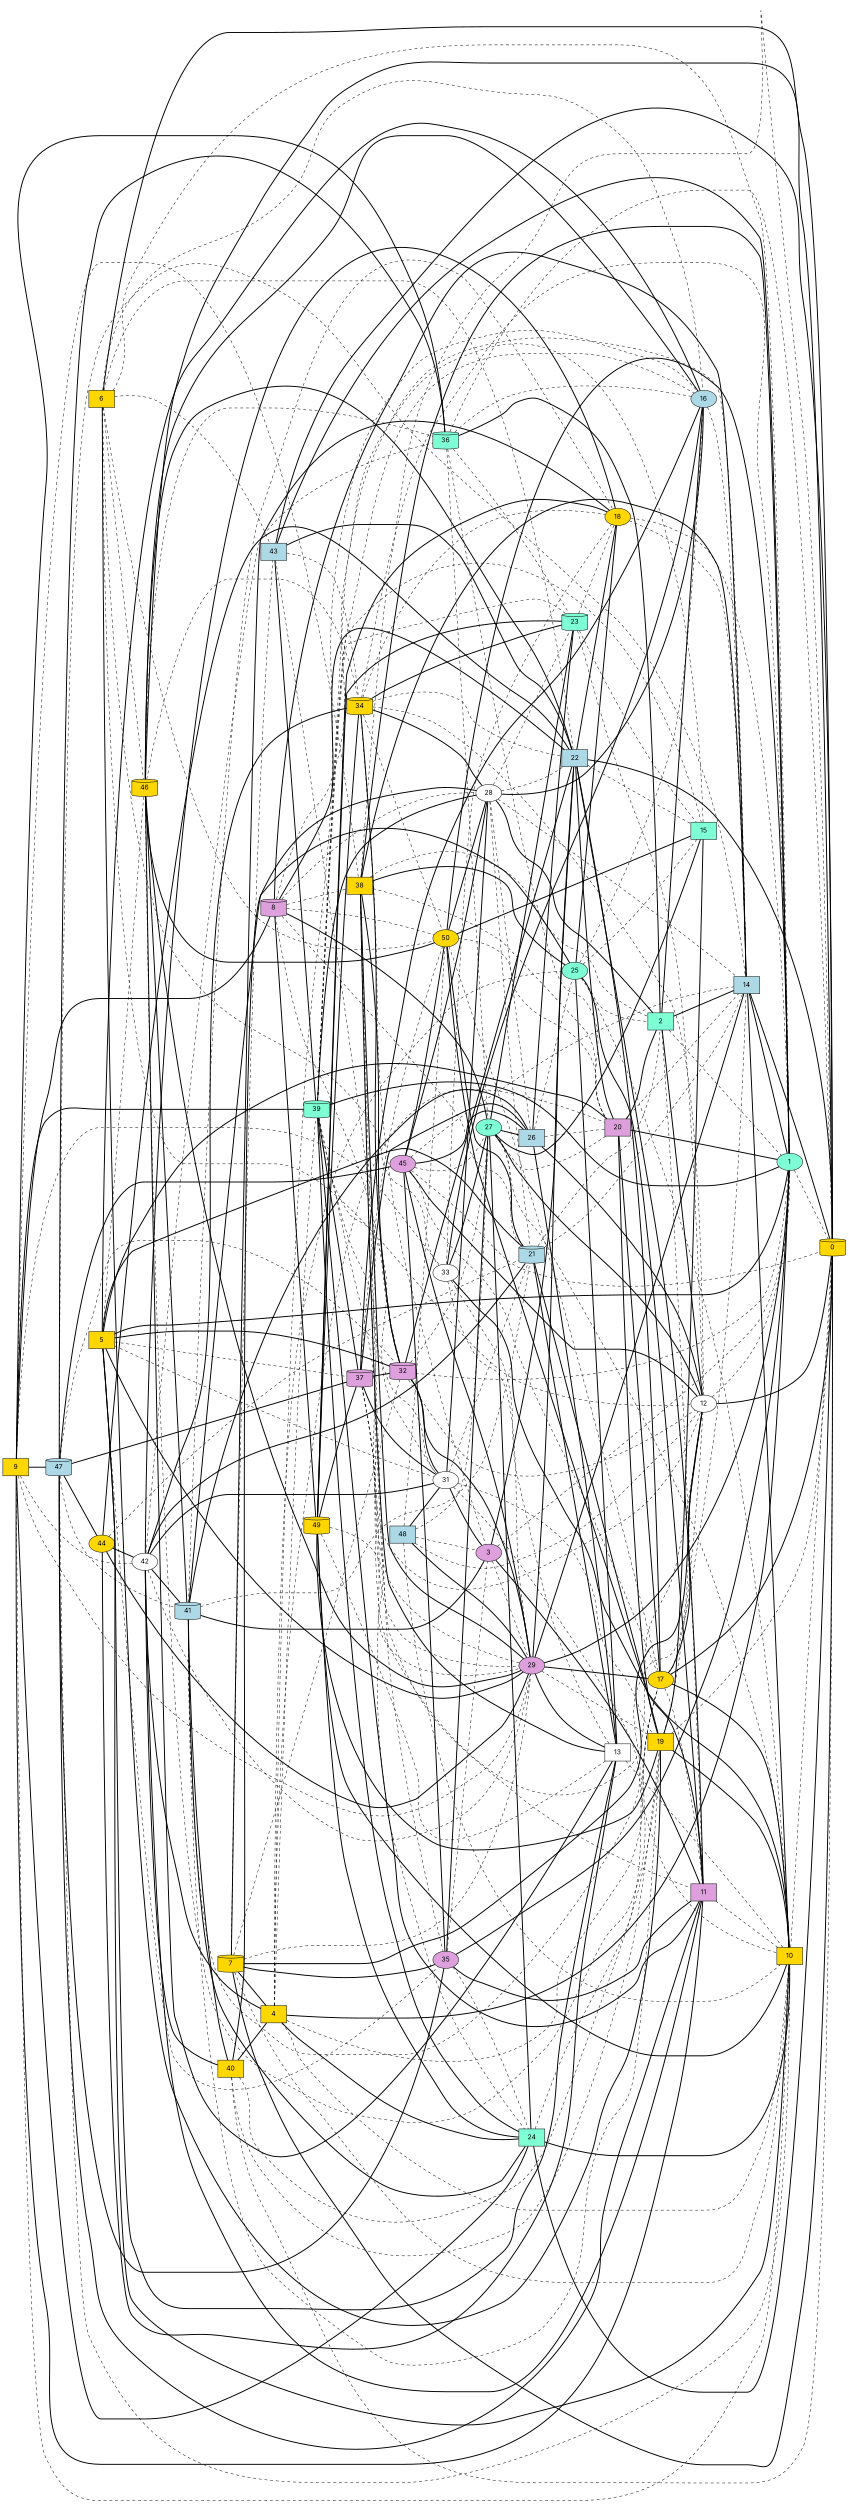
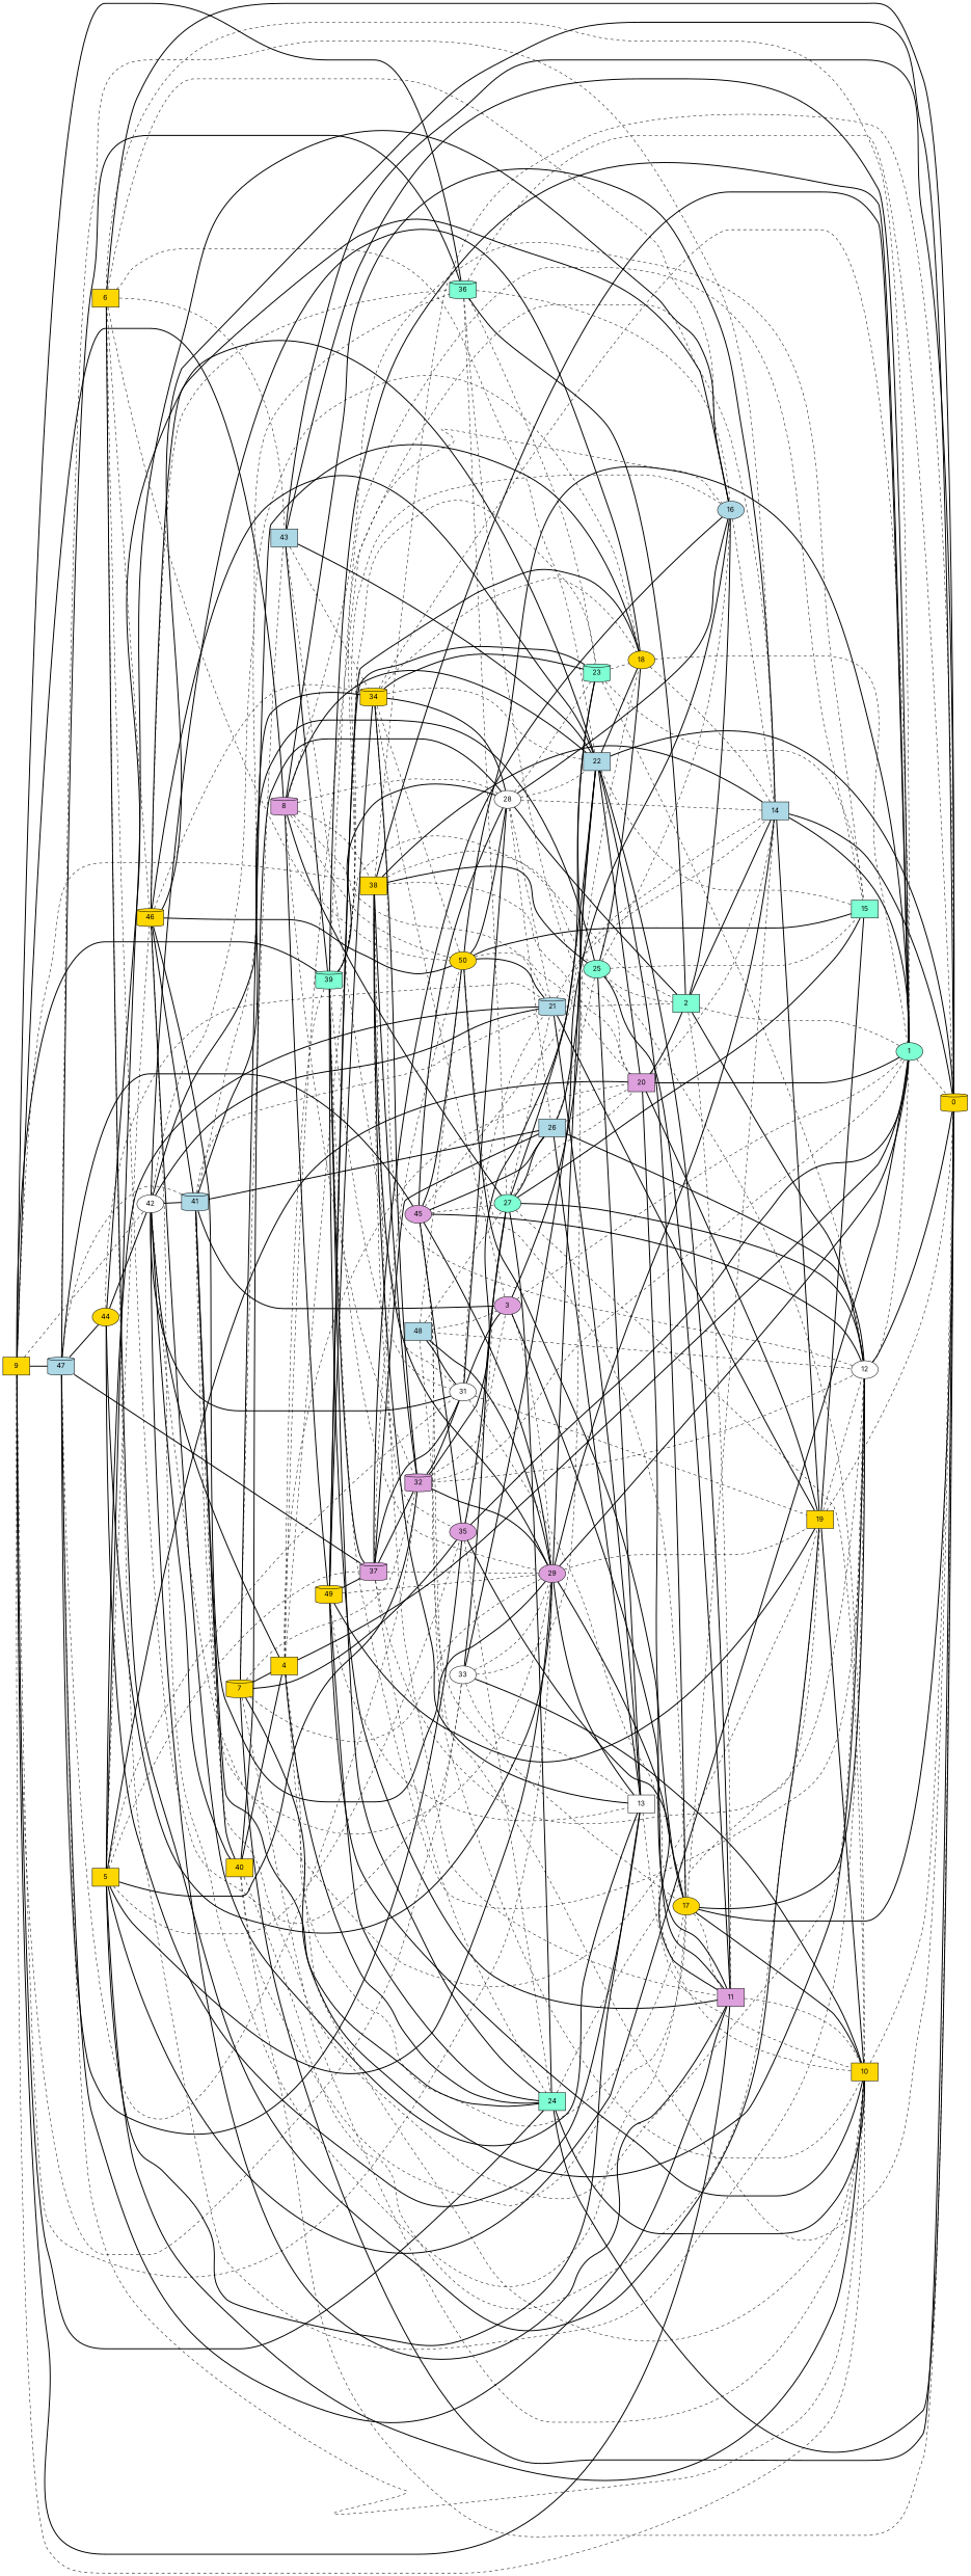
  digraph {
    fontname=Inter
    rankdir=LR
    node [fillcolor=gold fontname=Inter shape=box style=filled]
    edge [color=black dir=none fontname=Inter style=bold]
    24 [fillcolor=aquamarine]
    10
    0 [shape=cylinder]
    19
    4
    1 [fillcolor=aquamarine shape=ellipse]
    17 [shape=ellipse]
    20 [fillcolor=plum]
    39 [fillcolor=aquamarine shape=cylinder]
    25 [fillcolor=aquamarine shape=ellipse]
    16 [fillcolor=lightblue shape=ellipse]
    47 [fillcolor=lightblue shape=cylinder]
    14 [fillcolor=lightblue]
    44 [shape=ellipse]
    36 [fillcolor=aquamarine shape=cylinder]
    11 [fillcolor=plum]
    35 [fillcolor=plum shape=ellipse]
    37 [fillcolor=plum shape=cylinder]
    41 [fillcolor=lightblue shape=cylinder]
    32 [fillcolor=plum shape=cylinder]
    45 [fillcolor=plum shape=ellipse]
    22 [fillcolor=lightblue]
    42 [fillcolor=white shape=ellipse]
    29 [fillcolor=plum shape=ellipse]
    21 [fillcolor=lightblue shape=cylinder]
    13 [fillcolor=white]
    27 [fillcolor=aquamarine shape=ellipse]
    23 [fillcolor=aquamarine shape=cylinder]
    2 [fillcolor=aquamarine]
    12 [fillcolor=white shape=ellipse]
    15 [fillcolor=aquamarine]
    18 [shape=ellipse]
    31 [fillcolor=white shape=ellipse]
    40
    34 [shape=cylinder]
    3 [fillcolor=plum shape=ellipse]
    26 [fillcolor=lightblue]
    n38 [label=50 shape=ellipse]
    28 [fillcolor=white shape=ellipse]
    49 [shape=cylinder]
    46 [shape=cylinder]
    33 [fillcolor=white shape=ellipse]
    8 [fillcolor=plum shape=cylinder]
    38
    7 [shape=cylinder]
    43 [fillcolor=lightblue]
    48 [fillcolor=lightblue]
    5
    9
    6
    subgraph sub_1 {
      24
      10
      0
      19
      4
      1
      17
      20
      39
      25
      16
      47
      14
      44
      36
      11
      35
      37
      41
      32
      45
      22
      42
      29
      21
      13
      27
      23
      2
      12
      15
      18
      31
      40
      34
      3
      26
      n38
      28
      49
      46
      33
      8
      38
      7
      43
      48
      5
      9
      6
    }
    24 -> 10
    24 -> 0
    24 -> 19 [style=dashed]
    10 -> 0 [style=dashed]
    19 -> 10
    19 -> 0 [style=dashed]
    19 -> 12 [style=dashed]
    19 -> 15
    4 -> 24
    4 -> 10 [style=dashed]
    4 -> 1
    4 -> 17 [style=dashed]
    4 -> 20 [style=dashed]
    4 -> 39 [style=dashed]
    4 -> 25 [style=dashed]
    4 -> 16 [style=dashed]
    1 -> 0 [style=dashed]
    17 -> 10
    17 -> 0
    17 -> 14 [style=dashed]
    17 -> 11 [style=dashed]
    17 -> 12
    20 -> 19
    20 -> 1
    20 -> 17
    20 -> 14 [style=dashed]
    20 -> 2
    39 -> 24
    39 -> 1
    39 -> 16 [style=dashed]
    39 -> 14 [style=dashed]
    39 -> 11
    39 -> 37
    39 -> 29 [style=dashed]
    39 -> 23 [style=dashed]
    39 -> 12 [style=dashed]
    39 -> 15 [style=dashed]
    39 -> 31 [style=dashed]
    39 -> 28
    25 -> 10 [style=dashed]
    25 -> 16 [style=dashed]
    25 -> 11
    25 -> 13
    25 -> 2 [style=dashed]
    25 -> 15 [style=dashed]
    25 -> 18
    16 -> 14 [style=dashed]
    47 -> 10 [style=dashed]
    47 -> 14 [style=dashed]
    47 -> 44
    47 -> 36
    47 -> 11
    47 -> 35
    47 -> 37
    47 -> 41 [style=dashed]
    47 -> 32 [style=dashed]
    47 -> 45
-   14 -> 10
+   14 -> 19
    14 -> 0
    14 -> 1
    44 -> 22
    44 -> 42
    44 -> 29
    44 -> 21 [style=dashed]
    44 -> 13
    36 -> 0 [style=dashed]
    36 -> 20 [style=dashed]
    36 -> 16 [style=dashed]
    36 -> 27 [style=dashed]
    36 -> 23 [style=dashed]
    36 -> 2
    11 -> 10 [style=dashed]
    35 -> 24 [style=dashed]
    35 -> 1
    35 -> 11
    35 -> 27
    35 -> 3 [style=dashed]
    37 -> 24 [style=dashed]
    37 -> 16
    37 -> 32
    37 -> 29 [style=dashed]
    37 -> 12 [style=dashed]
    37 -> 31
    37 -> 26
    37 -> n38 [style=dashed]
    41 -> 24
    41 -> 19 [style=dashed]
    41 -> 25
    41 -> 21 [style=dashed]
    41 -> 12 [style=dashed]
    41 -> 18 [style=dashed]
    41 -> 40
    41 -> 3
    41 -> 26
    32 -> 1 [style=dashed]
    32 -> 22
    32 -> 29
    32 -> 27 [style=dashed]
    32 -> 12 [style=dashed]
    32 -> 31
    45 -> 0 [style=dashed]
    45 -> 17 [style=dashed]
    45 -> 14 [style=dashed]
    45 -> 35
    45 -> 29
    45 -> 27 [style=dashed]
    45 -> 12
    45 -> 26
    45 -> n38
    45 -> 28
    22 -> 0
    22 -> 17
    22 -> 20
    22 -> 11
    22 -> 15 [style=dashed]
    22 -> 18
    42 -> 4
    42 -> 36 [style=dashed]
    42 -> 11
    42 -> 41
    42 -> 29 [style=dashed]
    42 -> 21
    42 -> 18
    42 -> 31
    42 -> 40
    42 -> 34
    29 -> 19 [style=dashed]
    29 -> 1
    29 -> 17
    29 -> 14
    29 -> 22
    29 -> 13
    21 -> 19
    21 -> 14 [style=dashed]
    21 -> 13
    21 -> 2 [style=dashed]
    13 -> 10 [style=dashed]
    27 -> 24
    27 -> 10 [style=dashed]
    27 -> 20 [style=dashed]
    27 -> 21 [style=dashed]
    27 -> 23
    27 -> 12
    27 -> 15
    27 -> 26
    23 -> 12 [style=dashed]
    23 -> 15 [style=dashed]
    23 -> 18 [style=dashed]
    2 -> 1 [style=dashed]
    2 -> 16
    2 -> 14
    2 -> 11 [style=dashed]
    2 -> 12
    12 -> 0
    12 -> 1 [style=dashed]
    18 -> 1 [style=dashed]
    18 -> 14 [style=dashed]
    31 -> 10 [style=dashed]
    31 -> 19 [style=dashed]
    31 -> 21 [style=dashed]
    31 -> 3
    31 -> 28
    40 -> 0 [style=dashed]
    40 -> 19 [style=dashed]
    40 -> 4
    40 -> 17 [style=dashed]
    40 -> 28
    34 -> 1 [style=dashed]
    34 -> 32
    34 -> 22 [style=dashed]
    34 -> 23
    34 -> 12 [style=dashed]
    34 -> 18 [style=dashed]
    34 -> 3 [style=dashed]
    34 -> n38 [style=dashed]
    34 -> 28
    3 -> 1 [style=dashed]
    3 -> 11
    3 -> 22
    3 -> 29 [style=dashed]
    26 -> 20 [style=dashed]
    26 -> 25 [style=dashed]
    26 -> 13
    26 -> 23
    26 -> 12
    n38 -> 1
    n38 -> 17 [style=dashed]
    n38 -> 20 [style=dashed]
    n38 -> 11
    n38 -> 21
    n38 -> 15
    n38 -> 28
    28 -> 16
    28 -> 14 [style=dashed]
    28 -> 22 [style=dashed]
    28 -> 21 [style=dashed]
    28 -> 23 [style=dashed]
    28 -> 2
    28 -> 26 [style=dashed]
    49 -> 24
    49 -> 10
    49 -> 19
    49 -> 37
    49 -> 29 [style=dashed]
    49 -> 13 [style=dashed]
    49 -> 23
    49 -> 18
    49 -> 34
    46 -> 0
    46 -> 17 [style=dashed]
    46 -> 16
    46 -> 36 [style=dashed]
    46 -> 41
    46 -> 22
    46 -> 29
    46 -> 13
    46 -> 34 [style=dashed]
    46 -> n38
    33 -> 10
    33 -> 16
    33 -> 29 [style=dashed]
    33 -> 13 [style=dashed]
    33 -> 27
    33 -> 18 [style=dashed]
    8 -> 14
    8 -> 32 [style=dashed]
    8 -> 22
    8 -> 21 [style=dashed]
    8 -> 27
    8 -> 15 [style=dashed]
    8 -> n38 [style=dashed]
    8 -> 28 [style=dashed]
    8 -> 49
    8 -> 38 [style=dashed]
    38 -> 0 [style=dashed]
    38 -> 1
    38 -> 20 [style=dashed]
    38 -> 25
    38 -> 14
    38 -> 11 [style=dashed]
    38 -> 35 [style=dashed]
    38 -> 32
    38 -> 29
    38 -> 13
    38 -> 2 [style=dashed]
    7 -> 10 [style=dashed]
    7 -> 0
    7 -> 4
    7 -> 35
    7 -> 32 [style=dashed]
    7 -> 29 [style=dashed]
    7 -> 12
    7 -> 18
    7 -> 43 [style=dashed]
    43 -> 0
    43 -> 1
    43 -> 39
    43 -> 22
    43 -> 31 [style=dashed]
    43 -> 34 [style=dashed]
    48 -> 10 [style=dashed]
    48 -> 29
    48 -> 27 [style=dashed]
    48 -> 12 [style=dashed]
    48 -> 31
    48 -> 3 [style=dashed]
    48 -> n38 [style=dashed]
    5 -> 10
    5 -> 1
    5 -> 20
    5 -> 16
    5 -> 35 [style=dashed]
    5 -> 37 [style=dashed]
    5 -> 32
    5 -> 29
    5 -> 21
    5 -> 13
    5 -> 31 [style=dashed]
    5 -> 46 [style=dashed]
    9 -> 24
    9 -> 10 [style=dashed]
    9 -> 39
    9 -> 47
    9 -> 36
    9 -> 11
    9 -> 42 [style=dashed]
    9 -> 29 [style=dashed]
    9 -> 33 [style=dashed]
    9 -> 8
    9 -> 38 [style=dashed]
    6 -> 0
    6 -> 19
    6 -> 1 [style=dashed]
    6 -> 16 [style=dashed]
    6 -> 22 [style=dashed]
    6 -> 12 [style=dashed]
    6 -> n38 [style=dashed]
    6 -> 46 [style=dashed]
    6 -> 33 [style=dashed]
    6 -> 43 [style=dashed]
  }
